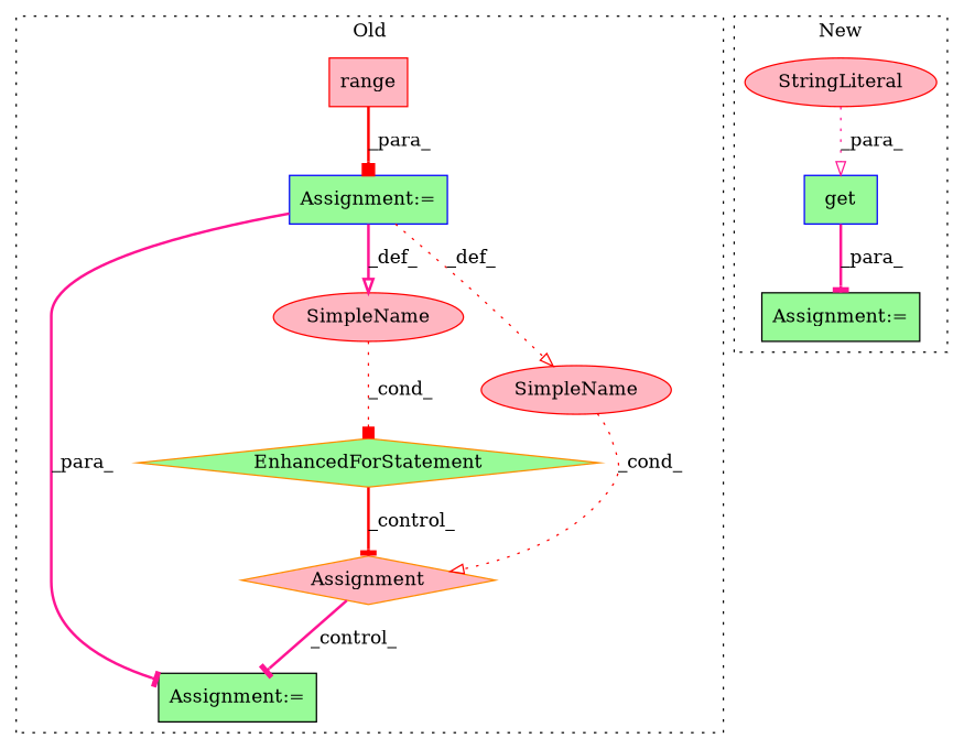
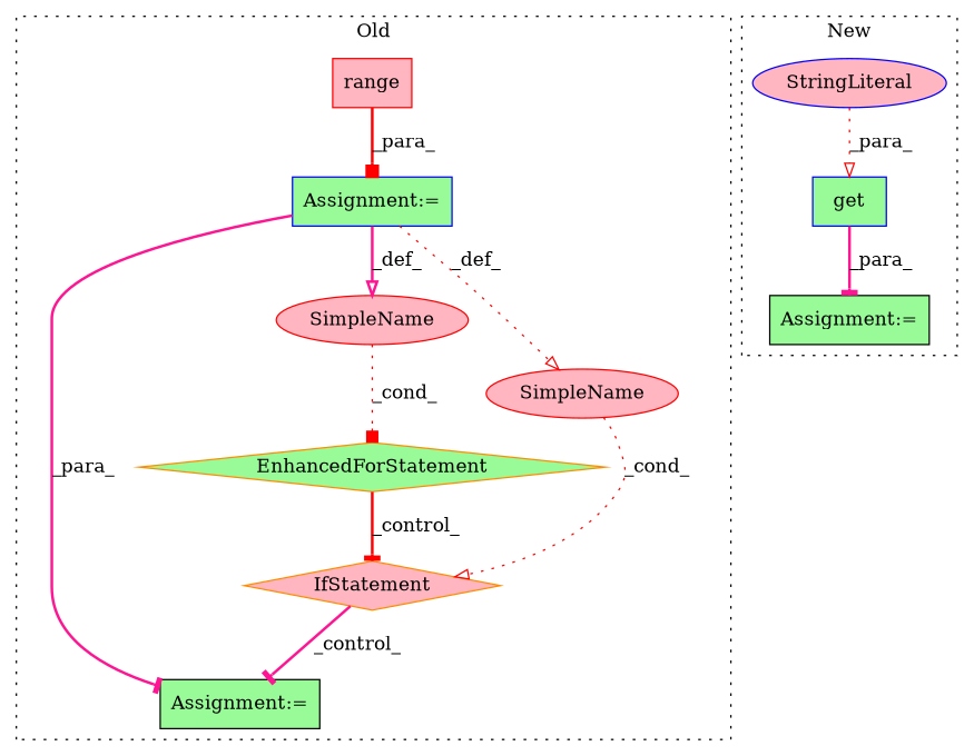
  digraph {
    node [a=7 color=red fillcolor=lightpink l=1 s="2477,2552" shape=box style=filled]
    edge [arrowhead=tee color=red style=bold]
    n1 [a=32 l="6,1" label=range s="2542,2551"]
    n2 [color=blue fillcolor=palegreen l="57,2" label="Assignment:="]
    n3 [a=70 color=darkorange fillcolor=palegreen l="57,2" label=EnhancedForStatement shape=diamond]
    n4 [color=black fillcolor=palegreen label="Assignment:=" s=2658]
    n5 [a=42 label=SimpleName s=2538 shape=ellipse]
-   n6 [a=25 color=darkorange l="12,2" label=Assignment s="2604,2634" shape=diamond]
+   n6 [a=25 color=darkorange l="12,2" label=IfStatement s="2604,2634" shape=diamond]
    n7 [a=42 label=SimpleName shape=ellipse l="" s=""]
    n8 [a=32 color=blue fillcolor=palegreen l="4,1" label=get s="3116,3126"]
    n9 [color=black fillcolor=palegreen label="Assignment:=" s=3062]
-   n10 [a=45 l=6 label=StringLiteral s=3120 shape=ellipse]
+   n10 [a=45 color=blue l=6 label=StringLiteral s=3120 shape=ellipse]
    subgraph cluster_1 {
      label=Old
      style=dotted
      n1
      n2
      n3
      n4
      n5
      n6
      n7
    }
    subgraph cluster_2 {
      label=New
      style=dotted
      n8
      n9
      n10
    }
    n1 -> n2 [arrowhead=box label=_para_]
    n2 -> n4 [color=deeppink label=_para_]
    n2 -> n5 [arrowhead=onormal color=deeppink label=_def_]
    n2 -> n7 [arrowhead=onormal label=_def_ style=dotted]
    n3 -> n6 [label=_control_]
    n5 -> n3 [arrowhead=box label=_cond_ style=dotted]
    n6 -> n4 [color=deeppink label=_control_]
    n7 -> n6 [arrowhead=onormal label=_cond_ style=dotted]
    n8 -> n9 [color=deeppink label=_para_]
-   n10 -> n8 [arrowhead=onormal color=deeppink label=_para_ style=dotted]
+   n10 -> n8 [arrowhead=onormal label=_para_ style=dotted]
  }
